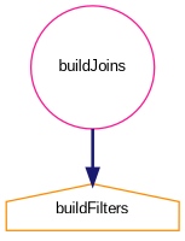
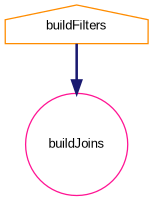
  digraph {
    rankdir=TB
    fontname="Liberation Sans"
    node [fillcolor=white fontname="Liberation Sans" fontsize=10 style=filled]
    n1 [color=darkorange fontcolor=black height=0.2 label=buildFilters shape=house width=0.4]
    n2 [color=deeppink height=0.2 label=buildJoins shape=circle width=0.4]
-   n2 -> n1 [color=midnightblue fontname="Liberation Sans" fontsize=10 labelfontname=Helvetica labelfontsize=10 style=bold]
+   n1 -> n2 [color=midnightblue fontname="Liberation Sans" fontsize=10 labelfontname=Helvetica labelfontsize=10 style=bold]
  }
